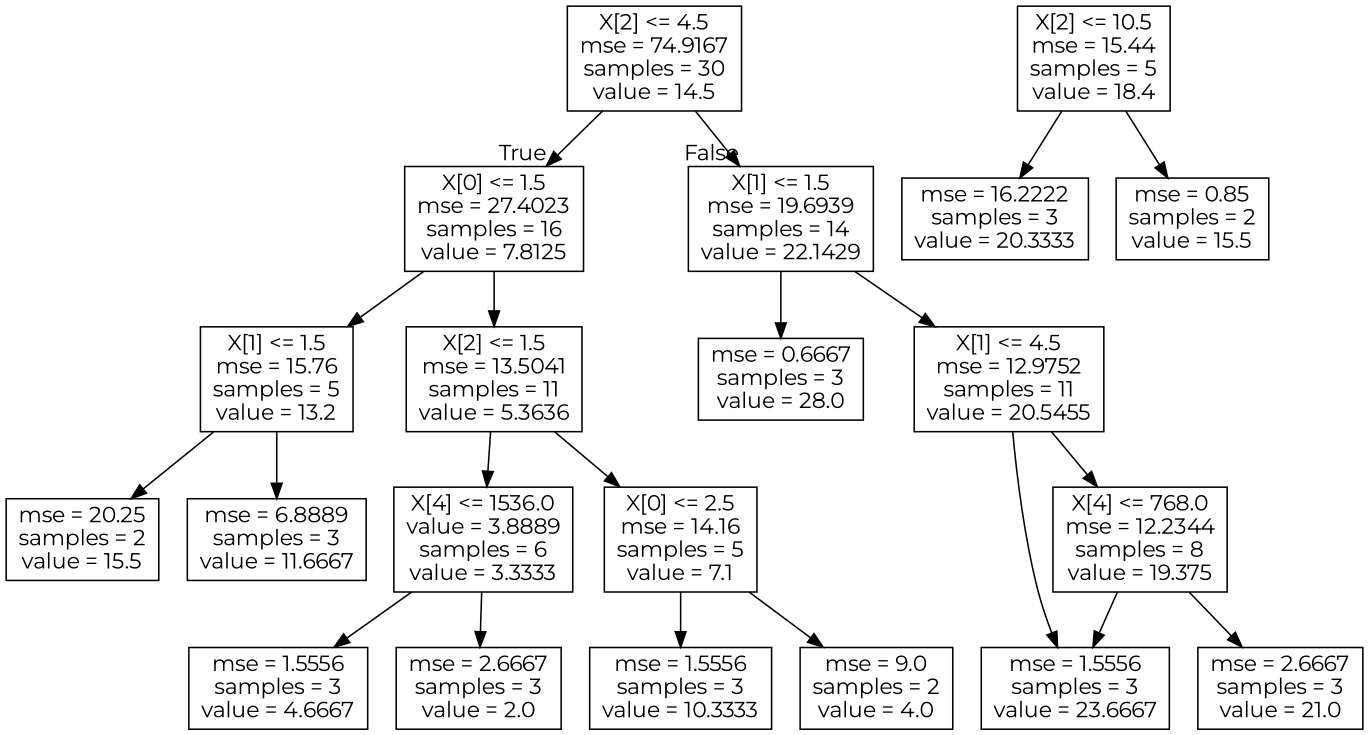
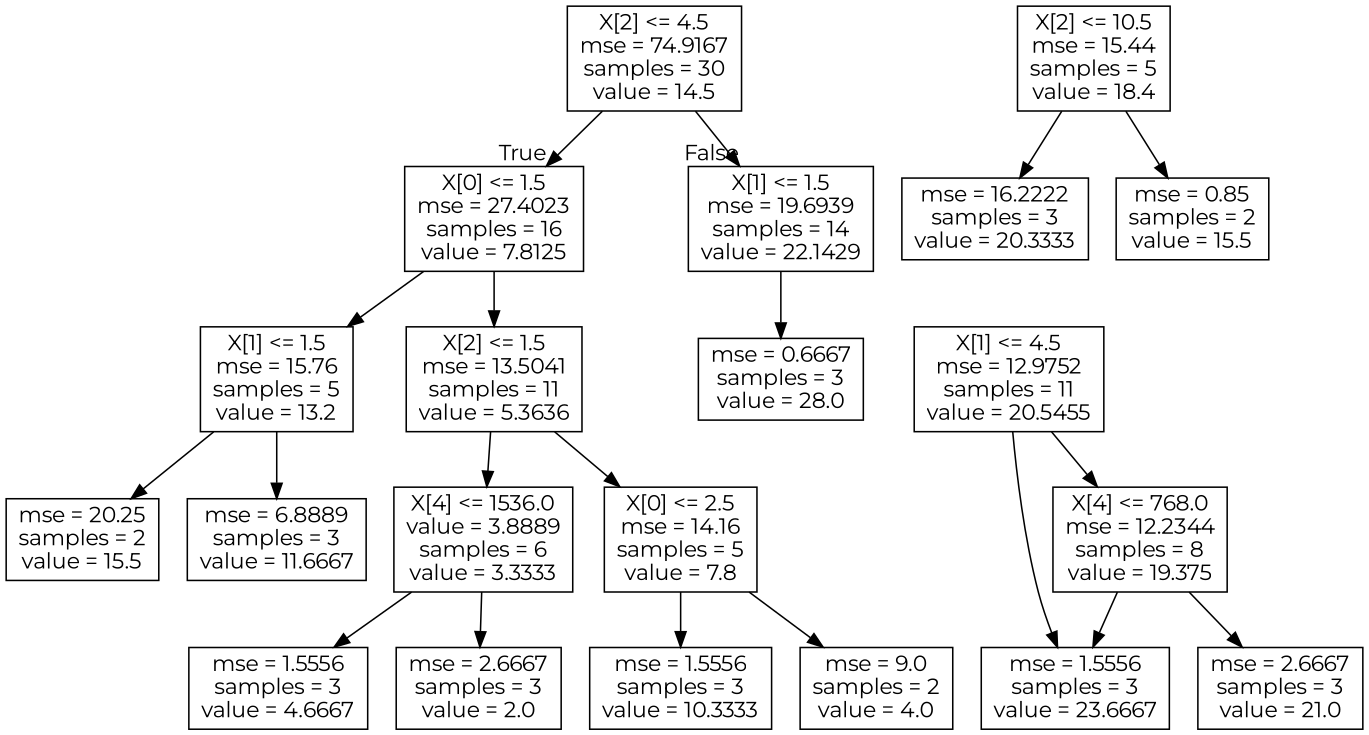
  digraph {
    fontname=Montserrat
    node [fontname=Montserrat shape=box]
    edge [fontname=Montserrat]
    n1 [label="X[2] <= 4.5\nmse = 74.9167\nsamples = 30\nvalue = 14.5"]
    n2 [label="X[0] <= 1.5\nmse = 27.4023\nsamples = 16\nvalue = 7.8125"]
    n3 [label="X[1] <= 1.5\nmse = 19.6939\nsamples = 14\nvalue = 22.1429"]
    n4 [label="X[1] <= 1.5\nmse = 15.76\nsamples = 5\nvalue = 13.2"]
    n5 [label="X[2] <= 1.5\nmse = 13.5041\nsamples = 11\nvalue = 5.3636"]
    n6 [label="mse = 0.6667\nsamples = 3\nvalue = 28.0"]
    n7 [label="X[1] <= 4.5\nmse = 12.9752\nsamples = 11\nvalue = 20.5455"]
    n8 [label="mse = 20.25\nsamples = 2\nvalue = 15.5"]
    n9 [label="mse = 6.8889\nsamples = 3\nvalue = 11.6667"]
    n10 [label="X[4] <= 1536.0\nvalue = 3.8889\nsamples = 6\nvalue = 3.3333"]
-   n11 [label="X[0] <= 2.5\nmse = 14.16\nsamples = 5\nvalue = 7.1"]
+   n11 [label="X[0] <= 2.5\nmse = 14.16\nsamples = 5\nvalue = 7.8"]
    n12 [label="mse = 1.5556\nsamples = 3\nvalue = 4.6667"]
    n13 [label="mse = 2.6667\nsamples = 3\nvalue = 2.0"]
    n14 [label="mse = 1.5556\nsamples = 3\nvalue = 10.3333"]
    n15 [label="mse = 9.0\nsamples = 2\nvalue = 4.0"]
    n16 [label="X[4] <= 768.0\nmse = 12.2344\nsamples = 8\nvalue = 19.375"]
    n17 [label="mse = 1.5556\nsamples = 3\nvalue = 23.6667"]
    n18 [label="mse = 2.6667\nsamples = 3\nvalue = 21.0"]
    n19 [label="X[2] <= 10.5\nmse = 15.44\nsamples = 5\nvalue = 18.4"]
    n20 [label="mse = 16.2222\nsamples = 3\nvalue = 20.3333"]
    n21 [label="mse = 0.85\nsamples = 2\nvalue = 15.5"]
    n1 -> n2 [headlabel=True labelangle=45 labeldistance=2.5]
    n1 -> n3 [headlabel=False labelangle=-45 labeldistance=2.5]
    n2 -> n4
    n2 -> n5
    n3 -> n6
-   n3 -> n7
    n4 -> n8
    n4 -> n9
    n5 -> n10
    n5 -> n11
    n7 -> n16
    n7 -> n17
    n10 -> n12
    n10 -> n13
    n11 -> n14
    n11 -> n15
    n16 -> n17
    n16 -> n18
    n19 -> n20
    n19 -> n21
  }
